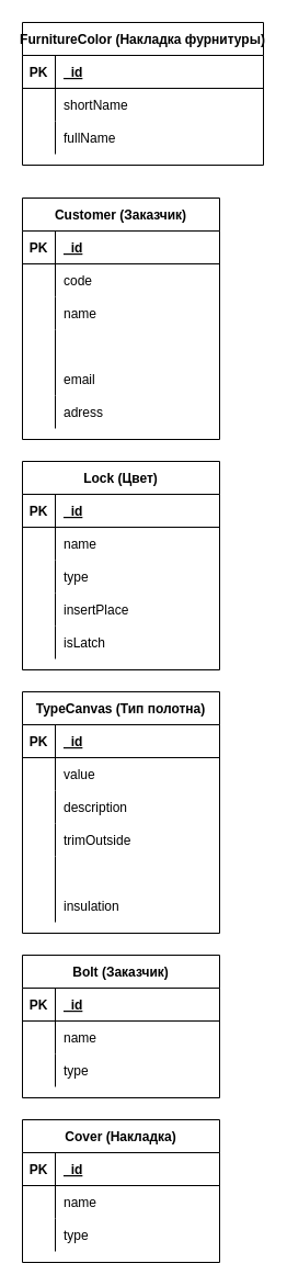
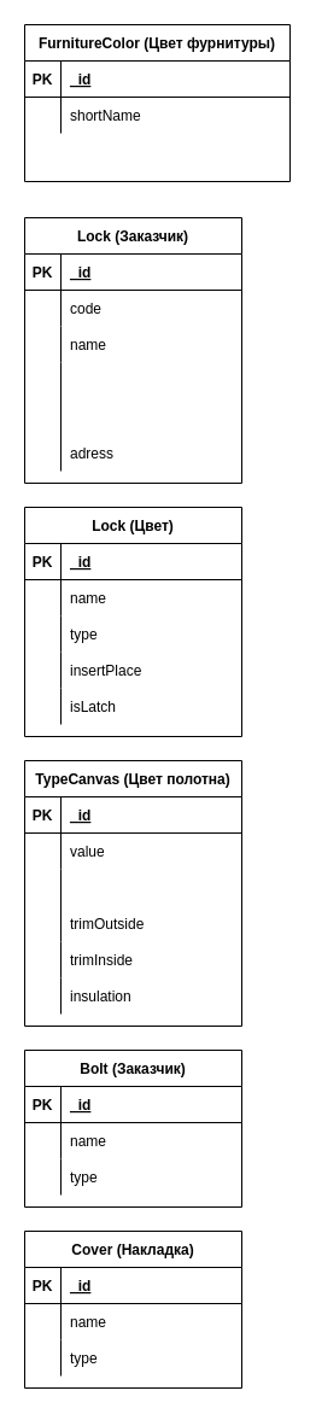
  <mxCell id="0" />
  <mxCell id="1" parent="0" />
- <mxCell id="2" value="FurnitureColor (Накладка фурнитуры)" style="shape=table;startSize=30;container=1;collapsible=1;childLayout=tableLayout;fixedRows=1;rowLines=0;fontStyle=1;align=center;resizeLast=1;swimlaneFillColor=none;" parent="1" vertex="1"><mxGeometry x="20" y="20" width="220" height="130" as="geometry" /></mxCell>
+ <mxCell id="2" value="FurnitureColor (Цвет фурнитуры)" style="shape=table;startSize=30;container=1;collapsible=1;childLayout=tableLayout;fixedRows=1;rowLines=0;fontStyle=1;align=center;resizeLast=1;swimlaneFillColor=none;" parent="1" vertex="1"><mxGeometry x="20" y="20" width="220" height="130" as="geometry" /></mxCell>
  <mxCell id="3" value="" style="shape=partialRectangle;collapsible=0;dropTarget=0;pointerEvents=0;fillColor=none;top=0;left=0;bottom=1;right=0;points=[[0,0.5],[1,0.5]];portConstraint=eastwest;" parent="2" vertex="1"><mxGeometry y="30" width="220" height="30" as="geometry" /></mxCell>
  <mxCell id="4" value="PK" style="shape=partialRectangle;connectable=0;fillColor=none;top=0;left=0;bottom=0;right=0;fontStyle=1;overflow=hidden;" parent="3" vertex="1"><mxGeometry width="30" height="30" as="geometry" /></mxCell>
  <mxCell id="5" value="_id" style="shape=partialRectangle;connectable=0;fillColor=none;top=0;left=0;bottom=0;right=0;align=left;spacingLeft=6;fontStyle=5;overflow=hidden;" parent="3" vertex="1"><mxGeometry x="30" width="190" height="30" as="geometry" /></mxCell>
  <mxCell id="6" value="" style="shape=partialRectangle;collapsible=0;dropTarget=0;pointerEvents=0;fillColor=none;top=0;left=0;bottom=0;right=0;points=[[0,0.5],[1,0.5]];portConstraint=eastwest;" parent="2" vertex="1"><mxGeometry y="60" width="220" height="30" as="geometry" /></mxCell>
  <mxCell id="7" value="" style="shape=partialRectangle;connectable=0;fillColor=none;top=0;left=0;bottom=0;right=0;editable=1;overflow=hidden;" parent="6" vertex="1"><mxGeometry width="30" height="30" as="geometry" /></mxCell>
  <mxCell id="8" value="shortName" style="shape=partialRectangle;connectable=0;fillColor=none;top=0;left=0;bottom=0;right=0;align=left;spacingLeft=6;overflow=hidden;" parent="6" vertex="1"><mxGeometry x="30" width="190" height="30" as="geometry" /></mxCell>
  <mxCell id="9" value="" style="shape=partialRectangle;collapsible=0;dropTarget=0;pointerEvents=0;fillColor=none;top=0;left=0;bottom=0;right=0;points=[[0,0.5],[1,0.5]];portConstraint=eastwest;" parent="2" vertex="1"><mxGeometry y="90" width="220" height="30" as="geometry" /></mxCell>
  <mxCell id="10" value="" style="shape=partialRectangle;connectable=0;fillColor=none;top=0;left=0;bottom=0;right=0;editable=1;overflow=hidden;" parent="9" vertex="1"><mxGeometry width="30" height="30" as="geometry" /></mxCell>
- <mxCell id="11" value="fullName" style="shape=partialRectangle;connectable=0;fillColor=none;top=0;left=0;bottom=0;right=0;align=left;spacingLeft=6;overflow=hidden;" parent="9" vertex="1"><mxGeometry x="30" width="190" height="30" as="geometry" /></mxCell>
- <mxCell id="12" value="Customer (Заказчик)" style="shape=table;startSize=30;container=1;collapsible=1;childLayout=tableLayout;fixedRows=1;rowLines=0;fontStyle=1;align=center;resizeLast=1;" parent="1" vertex="1"><mxGeometry x="20" y="180" width="180" height="220" as="geometry" /></mxCell>
+ <mxCell id="12" value="Lock (Заказчик)" style="shape=table;startSize=30;container=1;collapsible=1;childLayout=tableLayout;fixedRows=1;rowLines=0;fontStyle=1;align=center;resizeLast=1;" parent="1" vertex="1"><mxGeometry x="20" y="180" width="180" height="220" as="geometry" /></mxCell>
  <mxCell id="13" value="" style="shape=partialRectangle;collapsible=0;dropTarget=0;pointerEvents=0;fillColor=none;top=0;left=0;bottom=1;right=0;points=[[0,0.5],[1,0.5]];portConstraint=eastwest;" parent="12" vertex="1"><mxGeometry y="30" width="180" height="30" as="geometry" /></mxCell>
  <mxCell id="14" value="PK" style="shape=partialRectangle;connectable=0;fillColor=none;top=0;left=0;bottom=0;right=0;fontStyle=1;overflow=hidden;" parent="13" vertex="1"><mxGeometry width="30" height="30" as="geometry" /></mxCell>
  <mxCell id="15" value="_id" style="shape=partialRectangle;connectable=0;fillColor=none;top=0;left=0;bottom=0;right=0;align=left;spacingLeft=6;fontStyle=5;overflow=hidden;" parent="13" vertex="1"><mxGeometry x="30" width="150" height="30" as="geometry" /></mxCell>
  <mxCell id="16" value="" style="shape=partialRectangle;collapsible=0;dropTarget=0;pointerEvents=0;fillColor=none;top=0;left=0;bottom=0;right=0;points=[[0,0.5],[1,0.5]];portConstraint=eastwest;" parent="12" vertex="1"><mxGeometry y="60" width="180" height="30" as="geometry" /></mxCell>
  <mxCell id="17" value="" style="shape=partialRectangle;connectable=0;fillColor=none;top=0;left=0;bottom=0;right=0;editable=1;overflow=hidden;" parent="16" vertex="1"><mxGeometry width="30" height="30" as="geometry" /></mxCell>
  <mxCell id="18" value="code" style="shape=partialRectangle;connectable=0;fillColor=none;top=0;left=0;bottom=0;right=0;align=left;spacingLeft=6;overflow=hidden;" parent="16" vertex="1"><mxGeometry x="30" width="150" height="30" as="geometry" /></mxCell>
  <mxCell id="19" value="" style="shape=partialRectangle;collapsible=0;dropTarget=0;pointerEvents=0;fillColor=none;top=0;left=0;bottom=0;right=0;points=[[0,0.5],[1,0.5]];portConstraint=eastwest;" parent="12" vertex="1"><mxGeometry y="90" width="180" height="30" as="geometry" /></mxCell>
  <mxCell id="20" value="" style="shape=partialRectangle;connectable=0;fillColor=none;top=0;left=0;bottom=0;right=0;editable=1;overflow=hidden;" parent="19" vertex="1"><mxGeometry width="30" height="30" as="geometry" /></mxCell>
  <mxCell id="21" value="name" style="shape=partialRectangle;connectable=0;fillColor=none;top=0;left=0;bottom=0;right=0;align=left;spacingLeft=6;overflow=hidden;" parent="19" vertex="1"><mxGeometry x="30" width="150" height="30" as="geometry" /></mxCell>
  <mxCell id="22" value="" style="shape=partialRectangle;collapsible=0;dropTarget=0;pointerEvents=0;fillColor=none;top=0;left=0;bottom=0;right=0;points=[[0,0.5],[1,0.5]];portConstraint=eastwest;" parent="12" vertex="1"><mxGeometry y="120" width="180" height="30" as="geometry" /></mxCell>
  <mxCell id="23" value="" style="shape=partialRectangle;connectable=0;fillColor=none;top=0;left=0;bottom=0;right=0;editable=1;overflow=hidden;" parent="22" vertex="1"><mxGeometry width="30" height="30" as="geometry" /></mxCell>
  <mxCell id="24" value="" style="shape=partialRectangle;collapsible=0;dropTarget=0;pointerEvents=0;fillColor=none;top=0;left=0;bottom=0;right=0;points=[[0,0.5],[1,0.5]];portConstraint=eastwest;" parent="12" vertex="1"><mxGeometry y="150" width="180" height="30" as="geometry" /></mxCell>
  <mxCell id="25" value="" style="shape=partialRectangle;connectable=0;fillColor=none;top=0;left=0;bottom=0;right=0;editable=1;overflow=hidden;" parent="24" vertex="1"><mxGeometry width="30" height="30" as="geometry" /></mxCell>
- <mxCell id="26" value="email" style="shape=partialRectangle;connectable=0;fillColor=none;top=0;left=0;bottom=0;right=0;align=left;spacingLeft=6;overflow=hidden;" parent="24" vertex="1"><mxGeometry x="30" width="150" height="30" as="geometry" /></mxCell>
  <mxCell id="27" value="" style="shape=partialRectangle;collapsible=0;dropTarget=0;pointerEvents=0;fillColor=none;top=0;left=0;bottom=0;right=0;points=[[0,0.5],[1,0.5]];portConstraint=eastwest;" parent="12" vertex="1"><mxGeometry y="180" width="180" height="30" as="geometry" /></mxCell>
  <mxCell id="28" value="" style="shape=partialRectangle;connectable=0;fillColor=none;top=0;left=0;bottom=0;right=0;editable=1;overflow=hidden;" parent="27" vertex="1"><mxGeometry width="30" height="30" as="geometry" /></mxCell>
  <mxCell id="29" value="adress" style="shape=partialRectangle;connectable=0;fillColor=none;top=0;left=0;bottom=0;right=0;align=left;spacingLeft=6;overflow=hidden;" parent="27" vertex="1"><mxGeometry x="30" width="150" height="30" as="geometry" /></mxCell>
  <mxCell id="30" value="Lock (Цвет)" style="shape=table;startSize=30;container=1;collapsible=1;childLayout=tableLayout;fixedRows=1;rowLines=0;fontStyle=1;align=center;resizeLast=1;" parent="1" vertex="1"><mxGeometry x="20" y="420" width="180" height="190" as="geometry" /></mxCell>
  <mxCell id="31" value="" style="shape=partialRectangle;collapsible=0;dropTarget=0;pointerEvents=0;fillColor=none;top=0;left=0;bottom=1;right=0;points=[[0,0.5],[1,0.5]];portConstraint=eastwest;" parent="30" vertex="1"><mxGeometry y="30" width="180" height="30" as="geometry" /></mxCell>
  <mxCell id="32" value="PK" style="shape=partialRectangle;connectable=0;fillColor=none;top=0;left=0;bottom=0;right=0;fontStyle=1;overflow=hidden;" parent="31" vertex="1"><mxGeometry width="30" height="30" as="geometry" /></mxCell>
  <mxCell id="33" value="_id" style="shape=partialRectangle;connectable=0;fillColor=none;top=0;left=0;bottom=0;right=0;align=left;spacingLeft=6;fontStyle=5;overflow=hidden;" parent="31" vertex="1"><mxGeometry x="30" width="150" height="30" as="geometry" /></mxCell>
  <mxCell id="34" value="" style="shape=partialRectangle;collapsible=0;dropTarget=0;pointerEvents=0;fillColor=none;top=0;left=0;bottom=0;right=0;points=[[0,0.5],[1,0.5]];portConstraint=eastwest;" parent="30" vertex="1"><mxGeometry y="60" width="180" height="30" as="geometry" /></mxCell>
  <mxCell id="35" value="" style="shape=partialRectangle;connectable=0;fillColor=none;top=0;left=0;bottom=0;right=0;editable=1;overflow=hidden;" parent="34" vertex="1"><mxGeometry width="30" height="30" as="geometry" /></mxCell>
  <mxCell id="36" value="name" style="shape=partialRectangle;connectable=0;fillColor=none;top=0;left=0;bottom=0;right=0;align=left;spacingLeft=6;overflow=hidden;" parent="34" vertex="1"><mxGeometry x="30" width="150" height="30" as="geometry" /></mxCell>
  <mxCell id="37" value="" style="shape=partialRectangle;collapsible=0;dropTarget=0;pointerEvents=0;fillColor=none;top=0;left=0;bottom=0;right=0;points=[[0,0.5],[1,0.5]];portConstraint=eastwest;" parent="30" vertex="1"><mxGeometry y="90" width="180" height="30" as="geometry" /></mxCell>
  <mxCell id="38" value="" style="shape=partialRectangle;connectable=0;fillColor=none;top=0;left=0;bottom=0;right=0;editable=1;overflow=hidden;" parent="37" vertex="1"><mxGeometry width="30" height="30" as="geometry" /></mxCell>
  <mxCell id="39" value="type" style="shape=partialRectangle;connectable=0;fillColor=none;top=0;left=0;bottom=0;right=0;align=left;spacingLeft=6;overflow=hidden;" parent="37" vertex="1"><mxGeometry x="30" width="150" height="30" as="geometry" /></mxCell>
  <mxCell id="40" value="" style="shape=partialRectangle;collapsible=0;dropTarget=0;pointerEvents=0;fillColor=none;top=0;left=0;bottom=0;right=0;points=[[0,0.5],[1,0.5]];portConstraint=eastwest;" parent="30" vertex="1"><mxGeometry y="120" width="180" height="30" as="geometry" /></mxCell>
  <mxCell id="41" value="" style="shape=partialRectangle;connectable=0;fillColor=none;top=0;left=0;bottom=0;right=0;editable=1;overflow=hidden;" parent="40" vertex="1"><mxGeometry width="30" height="30" as="geometry" /></mxCell>
  <mxCell id="42" value="insertPlace" style="shape=partialRectangle;connectable=0;fillColor=none;top=0;left=0;bottom=0;right=0;align=left;spacingLeft=6;overflow=hidden;" parent="40" vertex="1"><mxGeometry x="30" width="150" height="30" as="geometry" /></mxCell>
  <mxCell id="43" value="" style="shape=partialRectangle;collapsible=0;dropTarget=0;pointerEvents=0;fillColor=none;top=0;left=0;bottom=0;right=0;points=[[0,0.5],[1,0.5]];portConstraint=eastwest;" parent="30" vertex="1"><mxGeometry y="150" width="180" height="30" as="geometry" /></mxCell>
  <mxCell id="44" value="" style="shape=partialRectangle;connectable=0;fillColor=none;top=0;left=0;bottom=0;right=0;editable=1;overflow=hidden;" parent="43" vertex="1"><mxGeometry width="30" height="30" as="geometry" /></mxCell>
  <mxCell id="45" value="isLatch" style="shape=partialRectangle;connectable=0;fillColor=none;top=0;left=0;bottom=0;right=0;align=left;spacingLeft=6;overflow=hidden;" parent="43" vertex="1"><mxGeometry x="30" width="150" height="30" as="geometry" /></mxCell>
- <mxCell id="46" value="TypeCanvas (Тип полотна)" style="shape=table;startSize=30;container=1;collapsible=1;childLayout=tableLayout;fixedRows=1;rowLines=0;fontStyle=1;align=center;resizeLast=1;" parent="1" vertex="1"><mxGeometry x="20" y="630" width="180" height="220" as="geometry" /></mxCell>
+ <mxCell id="46" value="TypeCanvas (Цвет полотна)" style="shape=table;startSize=30;container=1;collapsible=1;childLayout=tableLayout;fixedRows=1;rowLines=0;fontStyle=1;align=center;resizeLast=1;" parent="1" vertex="1"><mxGeometry x="20" y="630" width="180" height="220" as="geometry" /></mxCell>
  <mxCell id="47" value="" style="shape=partialRectangle;collapsible=0;dropTarget=0;pointerEvents=0;fillColor=none;top=0;left=0;bottom=1;right=0;points=[[0,0.5],[1,0.5]];portConstraint=eastwest;" parent="46" vertex="1"><mxGeometry y="30" width="180" height="30" as="geometry" /></mxCell>
  <mxCell id="48" value="PK" style="shape=partialRectangle;connectable=0;fillColor=none;top=0;left=0;bottom=0;right=0;fontStyle=1;overflow=hidden;" parent="47" vertex="1"><mxGeometry width="30" height="30" as="geometry" /></mxCell>
  <mxCell id="49" value="_id" style="shape=partialRectangle;connectable=0;fillColor=none;top=0;left=0;bottom=0;right=0;align=left;spacingLeft=6;fontStyle=5;overflow=hidden;" parent="47" vertex="1"><mxGeometry x="30" width="150" height="30" as="geometry" /></mxCell>
  <mxCell id="50" value="" style="shape=partialRectangle;collapsible=0;dropTarget=0;pointerEvents=0;fillColor=none;top=0;left=0;bottom=0;right=0;points=[[0,0.5],[1,0.5]];portConstraint=eastwest;" parent="46" vertex="1"><mxGeometry y="60" width="180" height="30" as="geometry" /></mxCell>
  <mxCell id="51" value="" style="shape=partialRectangle;connectable=0;fillColor=none;top=0;left=0;bottom=0;right=0;editable=1;overflow=hidden;" parent="50" vertex="1"><mxGeometry width="30" height="30" as="geometry" /></mxCell>
  <mxCell id="52" value="value" style="shape=partialRectangle;connectable=0;fillColor=none;top=0;left=0;bottom=0;right=0;align=left;spacingLeft=6;overflow=hidden;" parent="50" vertex="1"><mxGeometry x="30" width="150" height="30" as="geometry" /></mxCell>
  <mxCell id="53" value="" style="shape=partialRectangle;collapsible=0;dropTarget=0;pointerEvents=0;fillColor=none;top=0;left=0;bottom=0;right=0;points=[[0,0.5],[1,0.5]];portConstraint=eastwest;" parent="46" vertex="1"><mxGeometry y="90" width="180" height="30" as="geometry" /></mxCell>
  <mxCell id="54" value="" style="shape=partialRectangle;connectable=0;fillColor=none;top=0;left=0;bottom=0;right=0;editable=1;overflow=hidden;" parent="53" vertex="1"><mxGeometry width="30" height="30" as="geometry" /></mxCell>
- <mxCell id="55" value="description" style="shape=partialRectangle;connectable=0;fillColor=none;top=0;left=0;bottom=0;right=0;align=left;spacingLeft=6;overflow=hidden;" parent="53" vertex="1"><mxGeometry x="30" width="150" height="30" as="geometry" /></mxCell>
  <mxCell id="56" value="" style="shape=partialRectangle;collapsible=0;dropTarget=0;pointerEvents=0;fillColor=none;top=0;left=0;bottom=0;right=0;points=[[0,0.5],[1,0.5]];portConstraint=eastwest;" parent="46" vertex="1"><mxGeometry y="120" width="180" height="30" as="geometry" /></mxCell>
  <mxCell id="57" value="" style="shape=partialRectangle;connectable=0;fillColor=none;top=0;left=0;bottom=0;right=0;editable=1;overflow=hidden;" parent="56" vertex="1"><mxGeometry width="30" height="30" as="geometry" /></mxCell>
  <mxCell id="58" value="trimOutside" style="shape=partialRectangle;connectable=0;fillColor=none;top=0;left=0;bottom=0;right=0;align=left;spacingLeft=6;overflow=hidden;" parent="56" vertex="1"><mxGeometry x="30" width="150" height="30" as="geometry" /></mxCell>
  <mxCell id="59" value="" style="shape=partialRectangle;collapsible=0;dropTarget=0;pointerEvents=0;fillColor=none;top=0;left=0;bottom=0;right=0;points=[[0,0.5],[1,0.5]];portConstraint=eastwest;" parent="46" vertex="1"><mxGeometry y="150" width="180" height="30" as="geometry" /></mxCell>
  <mxCell id="60" value="" style="shape=partialRectangle;connectable=0;fillColor=none;top=0;left=0;bottom=0;right=0;editable=1;overflow=hidden;" parent="59" vertex="1"><mxGeometry width="30" height="30" as="geometry" /></mxCell>
+ <mxCell id="61" value="trimInside" style="shape=partialRectangle;connectable=0;fillColor=none;top=0;left=0;bottom=0;right=0;align=left;spacingLeft=6;overflow=hidden;" parent="59" vertex="1"><mxGeometry x="30" width="150" height="30" as="geometry" /></mxCell>
  <mxCell id="62" value="" style="shape=partialRectangle;collapsible=0;dropTarget=0;pointerEvents=0;fillColor=none;top=0;left=0;bottom=0;right=0;points=[[0,0.5],[1,0.5]];portConstraint=eastwest;" parent="46" vertex="1"><mxGeometry y="180" width="180" height="30" as="geometry" /></mxCell>
  <mxCell id="63" value="" style="shape=partialRectangle;connectable=0;fillColor=none;top=0;left=0;bottom=0;right=0;editable=1;overflow=hidden;" parent="62" vertex="1"><mxGeometry width="30" height="30" as="geometry" /></mxCell>
  <mxCell id="64" value="insulation" style="shape=partialRectangle;connectable=0;fillColor=none;top=0;left=0;bottom=0;right=0;align=left;spacingLeft=6;overflow=hidden;" parent="62" vertex="1"><mxGeometry x="30" width="150" height="30" as="geometry" /></mxCell>
  <mxCell id="65" value="Bolt (Заказчик)" style="shape=table;startSize=30;container=1;collapsible=1;childLayout=tableLayout;fixedRows=1;rowLines=0;fontStyle=1;align=center;resizeLast=1;" vertex="1" parent="1"><mxGeometry x="20" y="870" width="180" height="130" as="geometry" /></mxCell>
  <mxCell id="66" value="" style="shape=partialRectangle;collapsible=0;dropTarget=0;pointerEvents=0;fillColor=none;top=0;left=0;bottom=1;right=0;points=[[0,0.5],[1,0.5]];portConstraint=eastwest;" vertex="1" parent="65"><mxGeometry y="30" width="180" height="30" as="geometry" /></mxCell>
  <mxCell id="67" value="PK" style="shape=partialRectangle;connectable=0;fillColor=none;top=0;left=0;bottom=0;right=0;fontStyle=1;overflow=hidden;" vertex="1" parent="66"><mxGeometry width="30" height="30" as="geometry" /></mxCell>
  <mxCell id="68" value="_id" style="shape=partialRectangle;connectable=0;fillColor=none;top=0;left=0;bottom=0;right=0;align=left;spacingLeft=6;fontStyle=5;overflow=hidden;" vertex="1" parent="66"><mxGeometry x="30" width="150" height="30" as="geometry" /></mxCell>
  <mxCell id="69" value="" style="shape=partialRectangle;collapsible=0;dropTarget=0;pointerEvents=0;fillColor=none;top=0;left=0;bottom=0;right=0;points=[[0,0.5],[1,0.5]];portConstraint=eastwest;" vertex="1" parent="65"><mxGeometry y="60" width="180" height="30" as="geometry" /></mxCell>
  <mxCell id="70" value="" style="shape=partialRectangle;connectable=0;fillColor=none;top=0;left=0;bottom=0;right=0;editable=1;overflow=hidden;" vertex="1" parent="69"><mxGeometry width="30" height="30" as="geometry" /></mxCell>
  <mxCell id="71" value="name" style="shape=partialRectangle;connectable=0;fillColor=none;top=0;left=0;bottom=0;right=0;align=left;spacingLeft=6;overflow=hidden;" vertex="1" parent="69"><mxGeometry x="30" width="150" height="30" as="geometry" /></mxCell>
  <mxCell id="72" value="" style="shape=partialRectangle;collapsible=0;dropTarget=0;pointerEvents=0;fillColor=none;top=0;left=0;bottom=0;right=0;points=[[0,0.5],[1,0.5]];portConstraint=eastwest;" vertex="1" parent="65"><mxGeometry y="90" width="180" height="30" as="geometry" /></mxCell>
  <mxCell id="73" value="" style="shape=partialRectangle;connectable=0;fillColor=none;top=0;left=0;bottom=0;right=0;editable=1;overflow=hidden;" vertex="1" parent="72"><mxGeometry width="30" height="30" as="geometry" /></mxCell>
  <mxCell id="74" value="type" style="shape=partialRectangle;connectable=0;fillColor=none;top=0;left=0;bottom=0;right=0;align=left;spacingLeft=6;overflow=hidden;" vertex="1" parent="72"><mxGeometry x="30" width="150" height="30" as="geometry" /></mxCell>
  <mxCell id="75" value="Cover (Накладка)" style="shape=table;startSize=30;container=1;collapsible=1;childLayout=tableLayout;fixedRows=1;rowLines=0;fontStyle=1;align=center;resizeLast=1;" vertex="1" parent="1"><mxGeometry x="20" y="1020" width="180" height="130" as="geometry" /></mxCell>
  <mxCell id="76" value="" style="shape=partialRectangle;collapsible=0;dropTarget=0;pointerEvents=0;fillColor=none;top=0;left=0;bottom=1;right=0;points=[[0,0.5],[1,0.5]];portConstraint=eastwest;" vertex="1" parent="75"><mxGeometry y="30" width="180" height="30" as="geometry" /></mxCell>
  <mxCell id="77" value="PK" style="shape=partialRectangle;connectable=0;fillColor=none;top=0;left=0;bottom=0;right=0;fontStyle=1;overflow=hidden;" vertex="1" parent="76"><mxGeometry width="30" height="30" as="geometry" /></mxCell>
  <mxCell id="78" value="_id" style="shape=partialRectangle;connectable=0;fillColor=none;top=0;left=0;bottom=0;right=0;align=left;spacingLeft=6;fontStyle=5;overflow=hidden;" vertex="1" parent="76"><mxGeometry x="30" width="150" height="30" as="geometry" /></mxCell>
  <mxCell id="79" value="" style="shape=partialRectangle;collapsible=0;dropTarget=0;pointerEvents=0;fillColor=none;top=0;left=0;bottom=0;right=0;points=[[0,0.5],[1,0.5]];portConstraint=eastwest;" vertex="1" parent="75"><mxGeometry y="60" width="180" height="30" as="geometry" /></mxCell>
  <mxCell id="80" value="" style="shape=partialRectangle;connectable=0;fillColor=none;top=0;left=0;bottom=0;right=0;editable=1;overflow=hidden;" vertex="1" parent="79"><mxGeometry width="30" height="30" as="geometry" /></mxCell>
  <mxCell id="81" value="name" style="shape=partialRectangle;connectable=0;fillColor=none;top=0;left=0;bottom=0;right=0;align=left;spacingLeft=6;overflow=hidden;" vertex="1" parent="79"><mxGeometry x="30" width="150" height="30" as="geometry" /></mxCell>
  <mxCell id="82" value="" style="shape=partialRectangle;collapsible=0;dropTarget=0;pointerEvents=0;fillColor=none;top=0;left=0;bottom=0;right=0;points=[[0,0.5],[1,0.5]];portConstraint=eastwest;" vertex="1" parent="75"><mxGeometry y="90" width="180" height="30" as="geometry" /></mxCell>
  <mxCell id="83" value="" style="shape=partialRectangle;connectable=0;fillColor=none;top=0;left=0;bottom=0;right=0;editable=1;overflow=hidden;" vertex="1" parent="82"><mxGeometry width="30" height="30" as="geometry" /></mxCell>
  <mxCell id="84" value="type" style="shape=partialRectangle;connectable=0;fillColor=none;top=0;left=0;bottom=0;right=0;align=left;spacingLeft=6;overflow=hidden;" vertex="1" parent="82"><mxGeometry x="30" width="150" height="30" as="geometry" /></mxCell>
